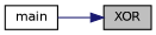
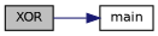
  digraph {
    rankdir=RL
    node [color=black fontname=Helvetica fontsize=10 shape=record style=filled]
    n1 [fillcolor=grey75 fontcolor=black height=0.2 label=XOR width=0.4]
    n2 [fillcolor=white height=0.2 label=main width=0.4]
-   n1 -> n2 [color=midnightblue dir=back fontname=Helvetica fontsize=10 labelfontname=Helvetica labelfontsize=10 style=solid]
+   n2 -> n1 [color=midnightblue dir=back fontname=Helvetica fontsize=10 labelfontname=Helvetica labelfontsize=10 style=solid]
  }
